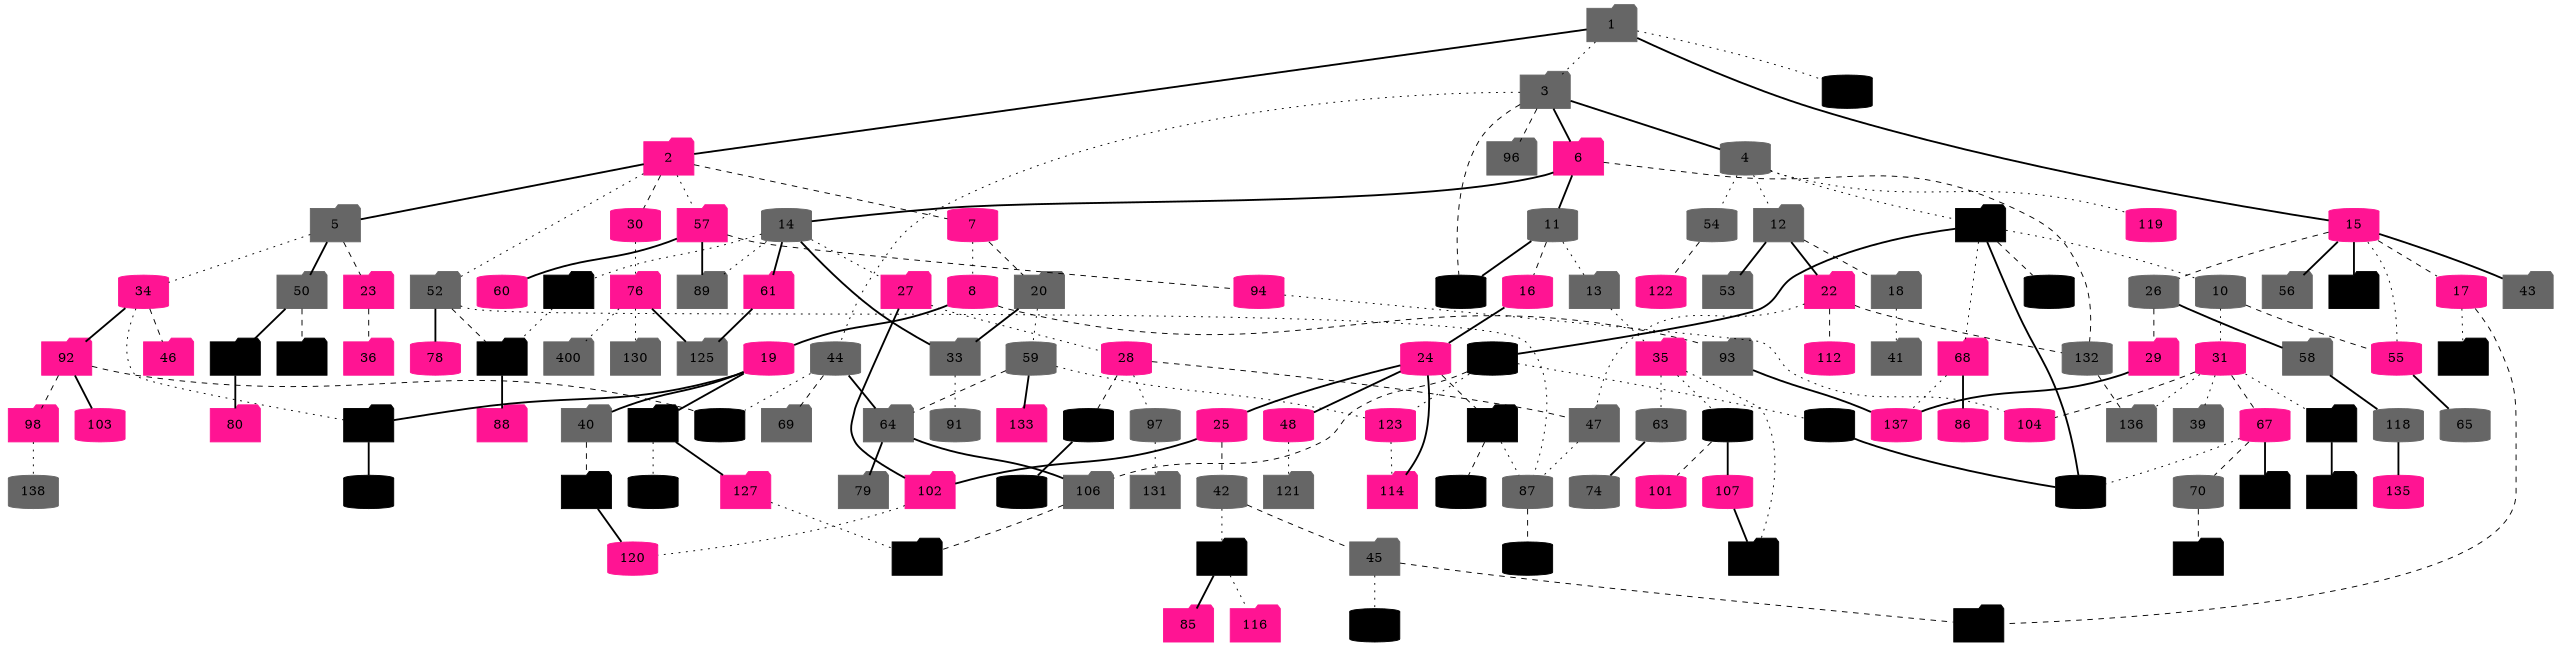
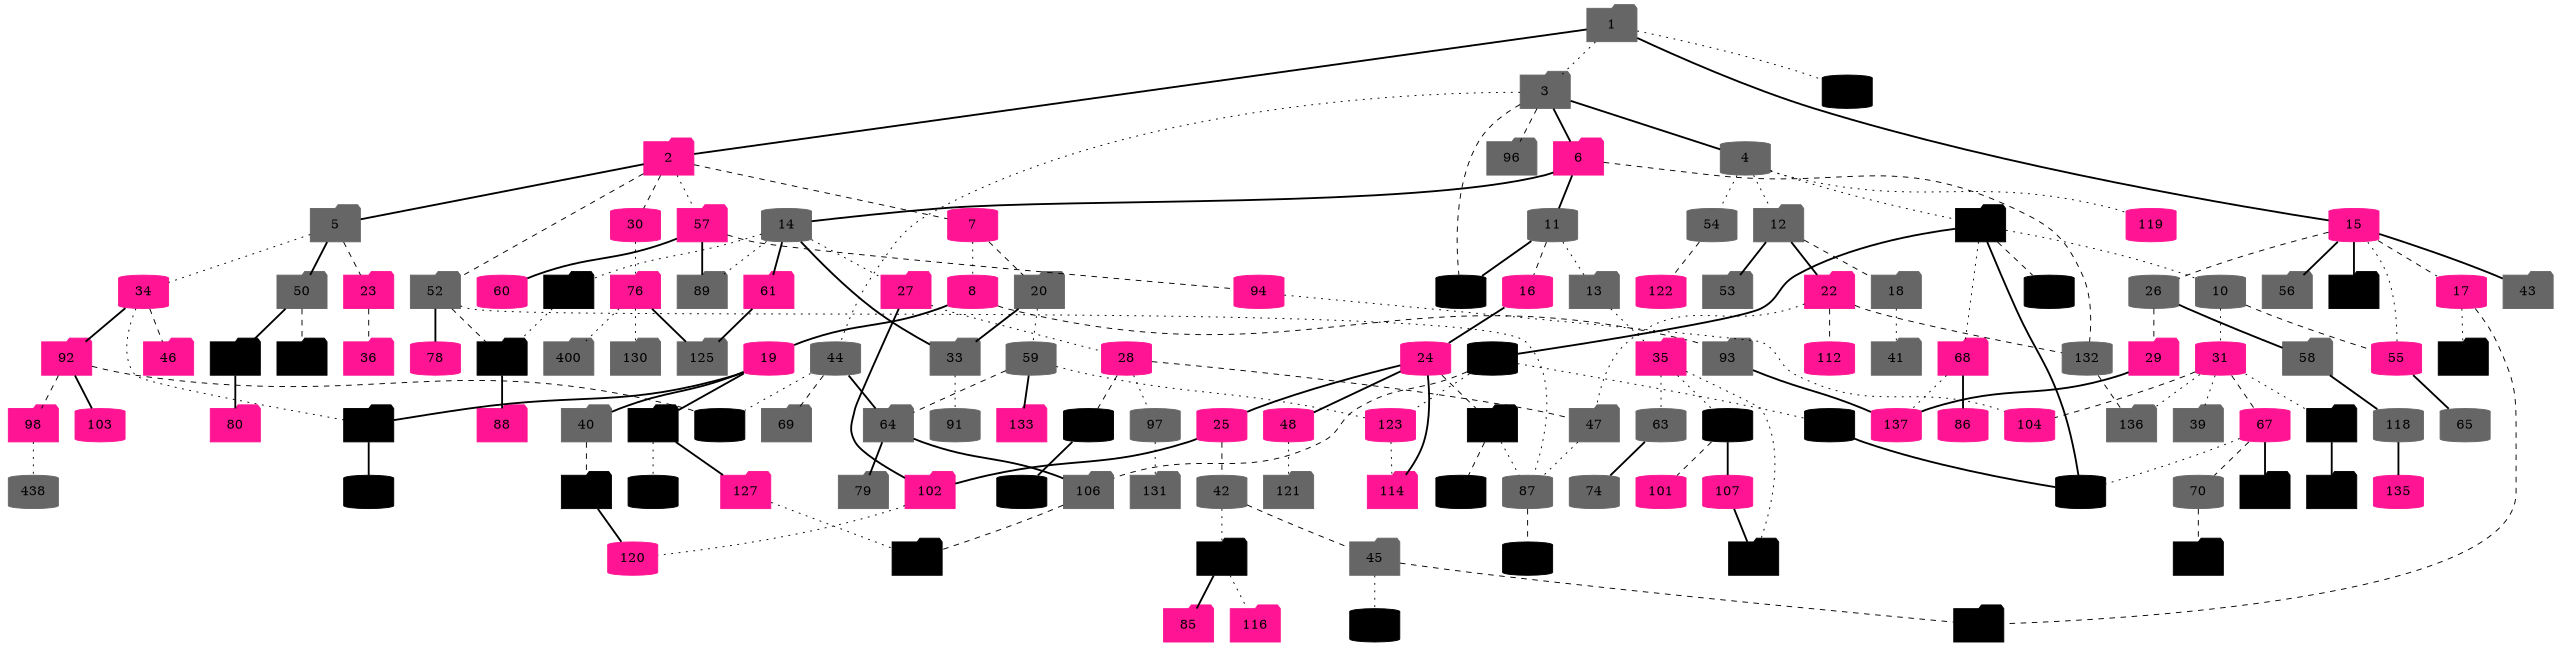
  graph {
    node [color=deeppink shape=folder style=filled]
    edge [style=bold]
    1 [color=gray40]
    2
    3 [color=gray40]
    15 [shape=cylinder]
    71 [color=black shape=cylinder]
    5 [color=gray40]
    7 [shape=cylinder]
    30 [shape=cylinder]
    52 [color=gray40]
    57
    4 [color=gray40 shape=cylinder]
    6
    44 [color=gray40 shape=cylinder]
    96 [color=gray40]
    99 [color=black shape=cylinder]
    55 [shape=cylinder]
    17 [shape=cylinder]
    26 [color=gray40 shape=cylinder]
    43 [color=gray40]
    56 [color=gray40]
    109 [color=black]
    23
    34 [shape=cylinder]
    50 [color=gray40]
    8 [shape=cylinder]
    20 [color=gray40]
    76
    87 [color=gray40 shape=cylinder]
    78 [shape=cylinder]
    83 [color=black]
    89 [color=gray40]
    60 [shape=cylinder]
    94 [shape=cylinder]
    9 [color=black]
    12 [color=gray40]
    54 [color=gray40 shape=cylinder]
    119 [shape=cylinder]
    11 [color=gray40 shape=cylinder]
    14 [color=gray40 shape=cylinder]
    132 [color=gray40 shape=cylinder]
    64 [color=gray40]
    69 [color=gray40]
    124 [color=black shape=cylinder]
    10 [color=gray40 shape=cylinder]
    21 [color=black shape=cylinder]
    38 [color=black shape=cylinder]
    68
    84 [color=black shape=cylinder]
    18 [color=gray40]
    22
    53 [color=gray40]
    122 [shape=cylinder]
    36
    72 [color=black]
    46
    92
    73 [color=black]
    113 [color=black]
    13 [color=gray40]
    16 [shape=cylinder]
    27
    33 [color=gray40]
    61
    62 [color=black]
    136 [color=gray40]
    19 [shape=cylinder]
    93 [color=gray40]
    59 [color=gray40 shape=cylinder]
    40 [color=gray40]
    105 [color=black]
    137 [shape=cylinder]
    31 [shape=cylinder]
    82 [color=black shape=cylinder]
    106 [color=gray40]
    123 [shape=cylinder]
    86 [shape=cylinder]
    39 [color=gray40]
    49 [color=black]
    67 [shape=cylinder]
    104 [shape=cylinder]
    65 [color=gray40 shape=cylinder]
    35
    24 [shape=cylinder]
    41 [color=gray40]
    47 [color=gray40]
    112 [shape=cylinder]
    37 [color=black shape=cylinder]
    63 [color=gray40 shape=cylinder]
    117 [color=black]
    102
    28 [shape=cylinder]
    91 [color=gray40 shape=cylinder]
    125 [color=gray40]
    51 [color=black]
    77 [color=black]
    29
    58 [color=gray40]
    25 [shape=cylinder]
    32 [color=black]
    48 [shape=cylinder]
    114
    110 [color=black]
    134 [color=black shape=cylinder]
    111 [color=black shape=cylinder]
    127
    133
    128 [color=black]
    42 [color=gray40 shape=cylinder]
    75 [color=black shape=cylinder]
    121 [color=gray40]
    45 [color=gray40]
    66 [color=black]
    120 [shape=cylinder]
    118 [color=gray40 shape=cylinder]
    95 [color=black shape=cylinder]
    97 [color=gray40 shape=cylinder]
    126 [color=black shape=cylinder]
    131 [color=gray40]
    n119 [color=gray40 label=400]
    130 [color=gray40]
    115 [color=black]
    70 [color=gray40 shape=cylinder]
    81 [color=black]
    108 [color=black shape=cylinder]
    98
    103 [shape=cylinder]
    101 [shape=cylinder]
    107 [shape=cylinder]
    74 [color=gray40 shape=cylinder]
    90 [color=black shape=cylinder]
    85
    116
    79 [color=gray40]
    80
    88
    135 [shape=cylinder]
    129 [color=black]
-   138 [color=gray40 shape=cylinder]
+   138 [color=gray40 shape=cylinder label=438]
    1 -- 2
    1 -- 3 [style=dotted]
    1 -- 15
    1 -- 71 [style=dotted]
    2 -- 5
    2 -- 7 [style=dashed]
    2 -- 30 [style=dashed]
-   2 -- 52 [style=dotted]
+   2 -- 52 [style=dashed]
    2 -- 57 [style=dotted]
    3 -- 4
    3 -- 6
    3 -- 44 [style=dotted]
    3 -- 96 [style=dashed]
    3 -- 99 [style=dashed]
    15 -- 55 [style=dotted]
    15 -- 17 [style=dashed]
    15 -- 26 [style=dashed]
    15 -- 43
    15 -- 56
    15 -- 109
    5 -- 23 [style=dashed]
    5 -- 34 [style=dotted]
    5 -- 50
    7 -- 8 [style=dotted]
    7 -- 20 [style=dashed]
    30 -- 76 [style=dotted]
    52 -- 87 [style=dotted]
    52 -- 78
    52 -- 83 [style=dashed]
    57 -- 89
    57 -- 60
    57 -- 94 [style=dashed]
    4 -- 9 [style=dotted]
    4 -- 12 [style=dotted]
    4 -- 54 [style=dotted]
    4 -- 119 [style=dotted]
    6 -- 11
    6 -- 14
    6 -- 132 [style=dashed]
    44 -- 64
    44 -- 69 [style=dashed]
    44 -- 124 [style=dotted]
    55 -- 65
    17 -- 51 [style=dotted]
    17 -- 77 [style=dashed]
    26 -- 29 [style=dashed]
    26 -- 58
    23 -- 36 [style=dashed]
    34 -- 72 [style=dotted]
    34 -- 46 [style=dashed]
    34 -- 92
    50 -- 73
    50 -- 113 [style=dashed]
    8 -- 19
    8 -- 93 [style=dashed]
    20 -- 33
    20 -- 59 [style=dotted]
    76 -- 125
    76 -- n119 [style=dotted]
    76 -- 130 [style=dotted]
    87 -- 108 [style=dashed]
    83 -- 88
    94 -- 104 [style=dotted]
    9 -- 10 [style=dotted]
    9 -- 21
    9 -- 38 [style=dashed]
    9 -- 68 [style=dotted]
    9 -- 84
    12 -- 18 [style=dashed]
    12 -- 22
    12 -- 53
    54 -- 122 [style=dashed]
    11 -- 99
    11 -- 13 [style=dotted]
    11 -- 16 [style=dashed]
    14 -- 89 [style=dotted]
    14 -- 27 [style=dotted]
    14 -- 33
    14 -- 61
    14 -- 62 [style=dotted]
    132 -- 136 [style=dashed]
    64 -- 106
    64 -- 79
    10 -- 55 [style=dashed]
    10 -- 31 [style=dotted]
    21 -- 82 [style=dotted]
    21 -- 106 [style=dashed]
    21 -- 123 [style=dotted]
    68 -- 137 [style=dotted]
    68 -- 86
    18 -- 41 [style=dotted]
    22 -- 132 [style=dashed]
    22 -- 47 [style=dotted]
    22 -- 112 [style=dashed]
    72 -- 134
    92 -- 124 [style=dashed]
    92 -- 98 [style=dashed]
    92 -- 103
    73 -- 80
    13 -- 35 [style=dotted]
    16 -- 24
    27 -- 102
    27 -- 28 [style=dotted]
    33 -- 91 [style=dotted]
    61 -- 125
    62 -- 83 [style=dotted]
    19 -- 72
    19 -- 40
    19 -- 105
    93 -- 137
    59 -- 64 [style=dashed]
    59 -- 123 [style=dotted]
    59 -- 133
    40 -- 110 [style=dashed]
    105 -- 111 [style=dotted]
    105 -- 127
    31 -- 136 [style=dotted]
    31 -- 39 [style=dotted]
    31 -- 49 [style=dotted]
    31 -- 67 [style=dashed]
    31 -- 104 [style=dashed]
    82 -- 84
    106 -- 128 [style=dashed]
    123 -- 114 [style=dotted]
    49 -- 115
    67 -- 84 [style=dotted]
    67 -- 70 [style=dashed]
    67 -- 81
    35 -- 37 [style=dotted]
    35 -- 63 [style=dotted]
    35 -- 117 [style=dotted]
    24 -- 25
    24 -- 32 [style=dashed]
    24 -- 48
    24 -- 114
    47 -- 87 [style=dotted]
    37 -- 101 [style=dashed]
    37 -- 107
    63 -- 74
    102 -- 120 [style=dotted]
    28 -- 47 [style=dashed]
    28 -- 95 [style=dashed]
    28 -- 97 [style=dotted]
    29 -- 137
    58 -- 118
    25 -- 102
    25 -- 42 [style=dashed]
    32 -- 87 [style=dotted]
    32 -- 75 [style=dashed]
    48 -- 121 [style=dotted]
    110 -- 120
    127 -- 128 [style=dotted]
    42 -- 45 [style=dashed]
    42 -- 66 [style=dotted]
    45 -- 77 [style=dashed]
    45 -- 90 [style=dotted]
    66 -- 85
    66 -- 116 [style=dotted]
    118 -- 135
    95 -- 126
    97 -- 131 [style=dotted]
    70 -- 129 [style=dashed]
    98 -- 138 [style=dotted]
    107 -- 117
  }
